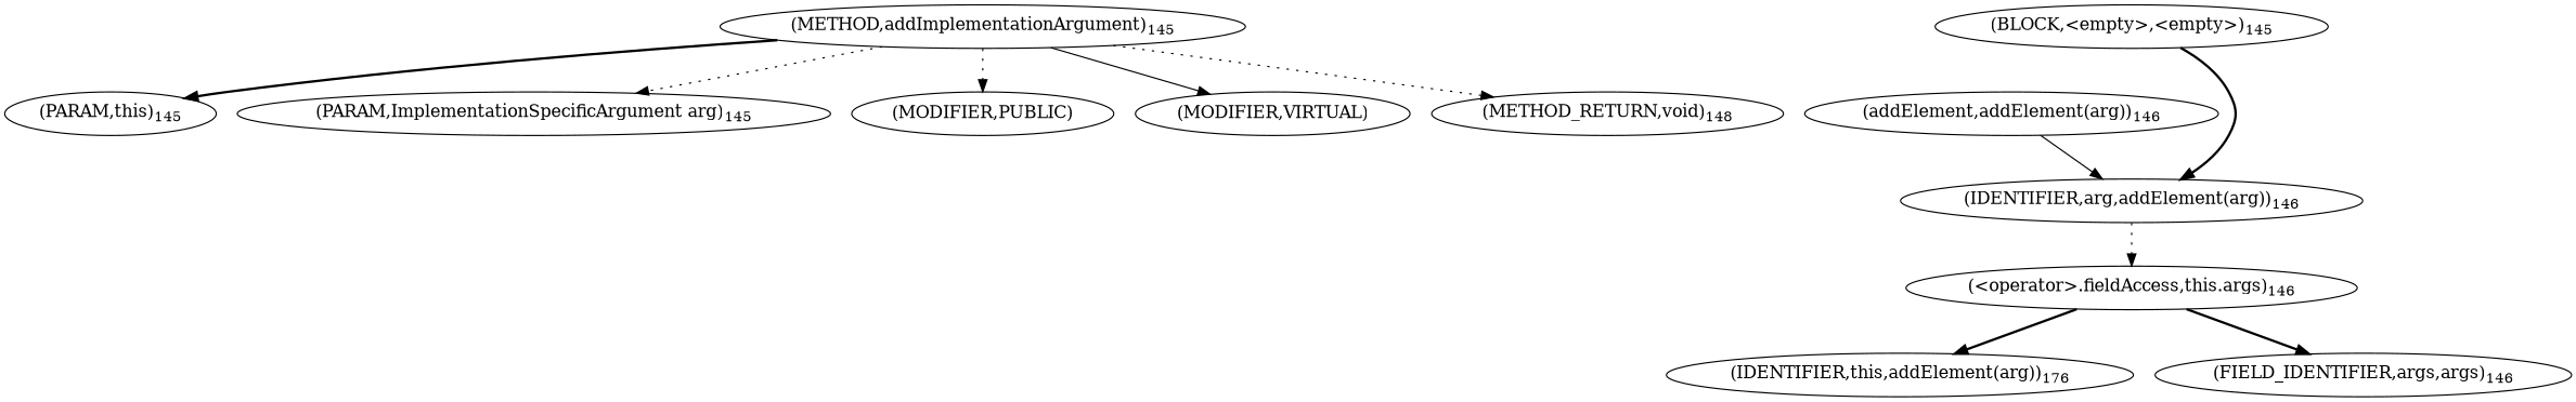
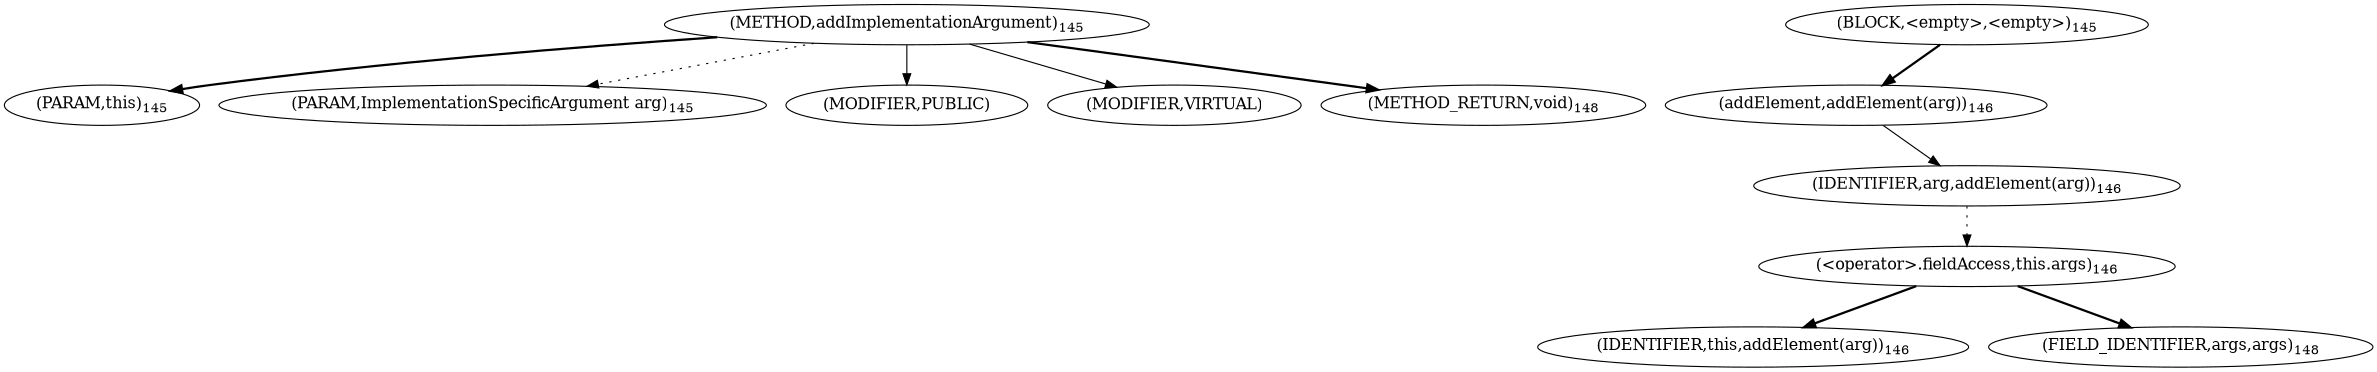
  digraph {
    edge [style=bold]
    n1 [label=<(METHOD,addImplementationArgument)<SUB>145</SUB>>]
    n2 [label=<(PARAM,this)<SUB>145</SUB>>]
    n3 [label=<(PARAM,ImplementationSpecificArgument arg)<SUB>145</SUB>>]
    n4 [label=<(MODIFIER,PUBLIC)>]
    n5 [label=<(MODIFIER,VIRTUAL)>]
    n6 [label=<(METHOD_RETURN,void)<SUB>148</SUB>>]
    n7 [label=<(BLOCK,&lt;empty&gt;,&lt;empty&gt;)<SUB>145</SUB>>]
    n8 [label=<(addElement,addElement(arg))<SUB>146</SUB>>]
    n9 [label=<(IDENTIFIER,arg,addElement(arg))<SUB>146</SUB>>]
    n10 [label=<(&lt;operator&gt;.fieldAccess,this.args)<SUB>146</SUB>>]
-   n11 [label=<(IDENTIFIER,this,addElement(arg))<SUB>176</SUB>>]
-   n12 [label=<(FIELD_IDENTIFIER,args,args)<SUB>146</SUB>>]
+   n11 [label=<(IDENTIFIER,this,addElement(arg))<SUB>146</SUB>>]
+   n12 [label=<(FIELD_IDENTIFIER,args,args)<SUB>148</SUB>>]
    n1 -> n2
    n1 -> n3 [style=dotted]
-   n1 -> n4 [style=dotted]
+   n1 -> n4 [style=solid]
    n1 -> n5 [style=solid]
-   n1 -> n6 [style=dotted]
-   n7 -> n9
+   n1 -> n6
+   n7 -> n8
    n8 -> n9 [style=solid]
    n9 -> n10 [style=dotted]
    n10 -> n11
    n10 -> n12
  }
